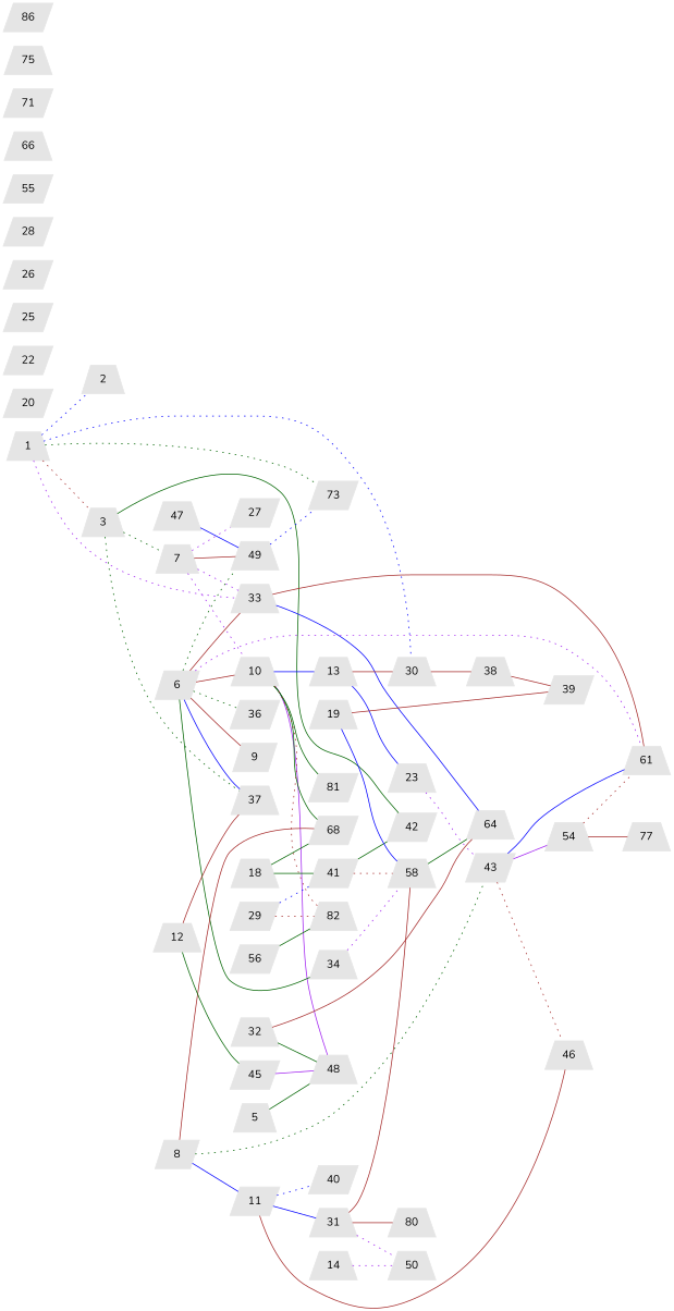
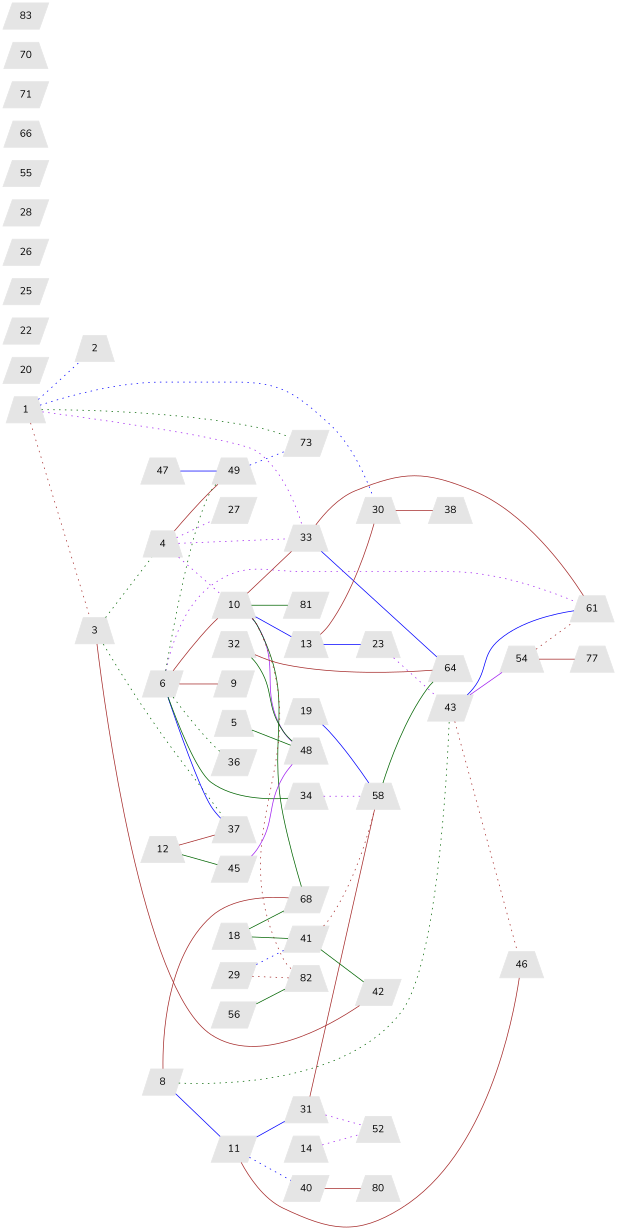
  graph {
    fontname=Nunito
    rankdir=LR
    node [color=gray90 fontname=Nunito shape=trapezium style=filled]
    edge [color=brown fontname=Nunito style=solid]
    1 [super="+60"]
    2
    3 [super="+35+54+52"]
    30
    33
    73 [shape=parallelogram]
-   4 [super="+7+15" label=7]
+   4 [super="+7+15"]
    37
    42 [shape=parallelogram]
    38
    61 [super="+76"]
    n12 [label=64]
    10 [super="+16"]
    27 [shape=parallelogram]
    49 [super="+51+63"]
    48 [super="+70"]
    68 [shape=parallelogram]
    13
    81 [shape=parallelogram]
    82
    5
    6 [shape=parallelogram super="+24"]
    9 [shape=parallelogram]
    34 [super="+57"]
    36 [shape=parallelogram]
    58 [super="+64+74+78"]
    8 [shape=parallelogram super="+65"]
    11 [shape=parallelogram]
    43 [shape=parallelogram super="+72"]
    31
    40 [shape=parallelogram]
    46 [super="+67"]
    n33 [label=54]
    23
-   50
+   50 [label=52]
    80
    12 [super="+17"]
    45 [shape=parallelogram]
    14
    41 [shape=parallelogram super="+62+59"]
    18
    19 [super="+21"]
-   39 [shape=parallelogram super="+44"]
    20 [shape=parallelogram]
    22 [shape=parallelogram]
    25 [shape=parallelogram]
    26 [shape=parallelogram]
    28 [shape=parallelogram]
    29 [shape=parallelogram]
    32
    77
    47
    55 [shape=parallelogram]
    56 [shape=parallelogram]
    66
    71 [shape=parallelogram]
-   75
-   83 [shape=parallelogram label=86]
+   75 [label=70]
+   83 [shape=parallelogram]
    1 -- 2 [color=blue style=dotted]
    1 -- 3 [style=dotted]
    1 -- 30 [color=blue style=dotted]
    1 -- 33 [color=purple style=dotted]
    1 -- 73 [color=darkgreen style=dotted]
    3 -- 4 [color=darkgreen style=dotted]
    3 -- 37 [color=darkgreen style=dotted]
-   3 -- 42 [color=darkgreen]
+   3 -- 42
    30 -- 38
    33 -- 61
    33 -- n12 [color=blue]
    4 -- 33 [color=purple style=dotted]
    4 -- 10 [color=purple style=dotted]
    4 -- 27 [color=purple style=dotted]
    4 -- 49
-   38 -- 39
    10 -- 48 [color=purple]
    10 -- 68 [color=darkgreen]
    10 -- 13 [color=blue]
    10 -- 81 [color=darkgreen]
    10 -- 82 [style=dotted]
    49 -- 73 [color=blue style=dotted]
    13 -- 30
    13 -- 23 [color=blue]
    5 -- 48 [color=darkgreen]
-   6 -- 33
+   10 -- 33
    6 -- 37 [color=blue]
    6 -- 61 [color=purple style=dotted]
    6 -- 10
    6 -- 49 [color=darkgreen style=dotted]
    6 -- 9
    6 -- 34 [color=darkgreen]
    6 -- 36 [color=darkgreen style=dotted]
    34 -- 58 [color=purple style=dotted]
    58 -- n12 [color=darkgreen]
    8 -- 68
    8 -- 11 [color=blue]
    8 -- 43 [color=darkgreen style=dotted]
    11 -- 31 [color=blue]
    11 -- 40 [color=blue style=dotted]
    11 -- 46
    43 -- 61 [color=blue]
    43 -- 46 [style=dotted]
    43 -- n33 [color=purple]
    31 -- 58
    31 -- 50 [color=purple style=dotted]
-   31 -- 80
+   40 -- 80
    n33 -- 61 [style=dotted]
    n33 -- 77
    23 -- 43 [color=purple style=dotted]
    12 -- 37
    12 -- 45 [color=darkgreen]
    45 -- 48 [color=purple]
    14 -- 50 [color=purple style=dotted]
    41 -- 42 [color=darkgreen]
    41 -- 58 [style=dotted]
    18 -- 68 [color=darkgreen]
    18 -- 41 [color=darkgreen]
    19 -- 58 [color=blue]
-   19 -- 39
    29 -- 82 [style=dotted]
    29 -- 41 [color=blue style=dotted]
    32 -- n12
    32 -- 48 [color=darkgreen]
    47 -- 49 [color=blue]
    56 -- 82 [color=darkgreen]
  }
